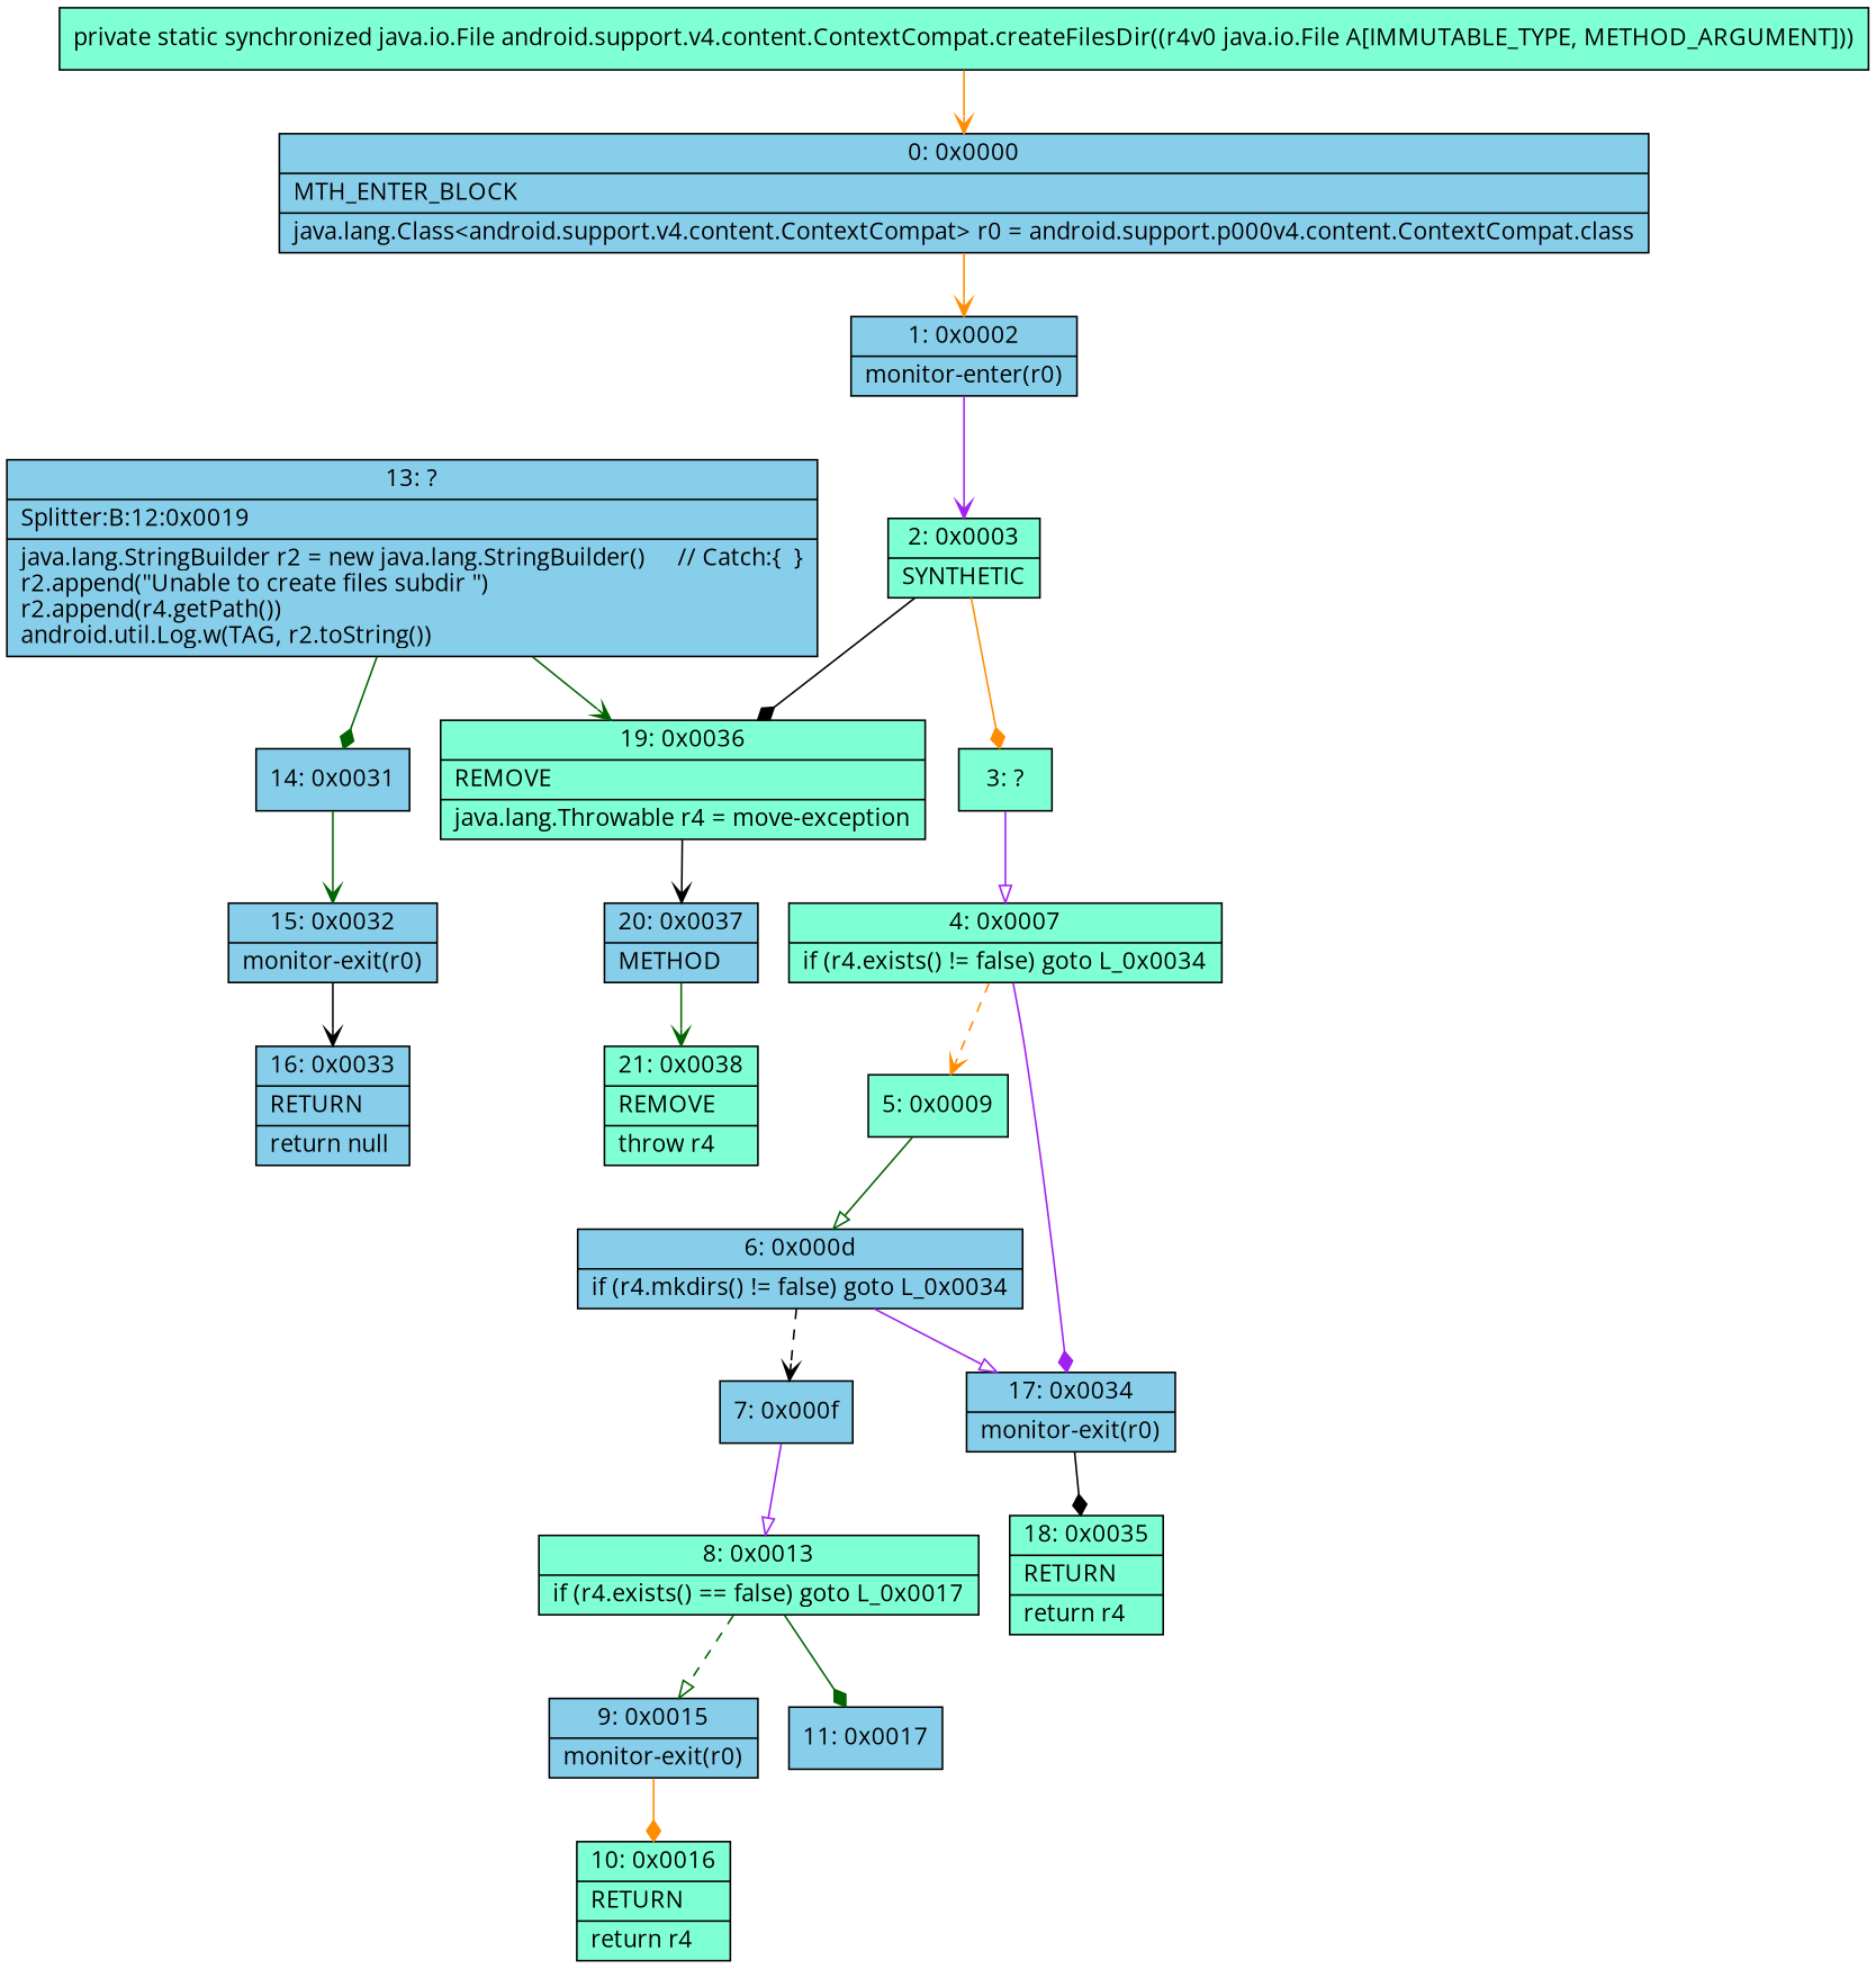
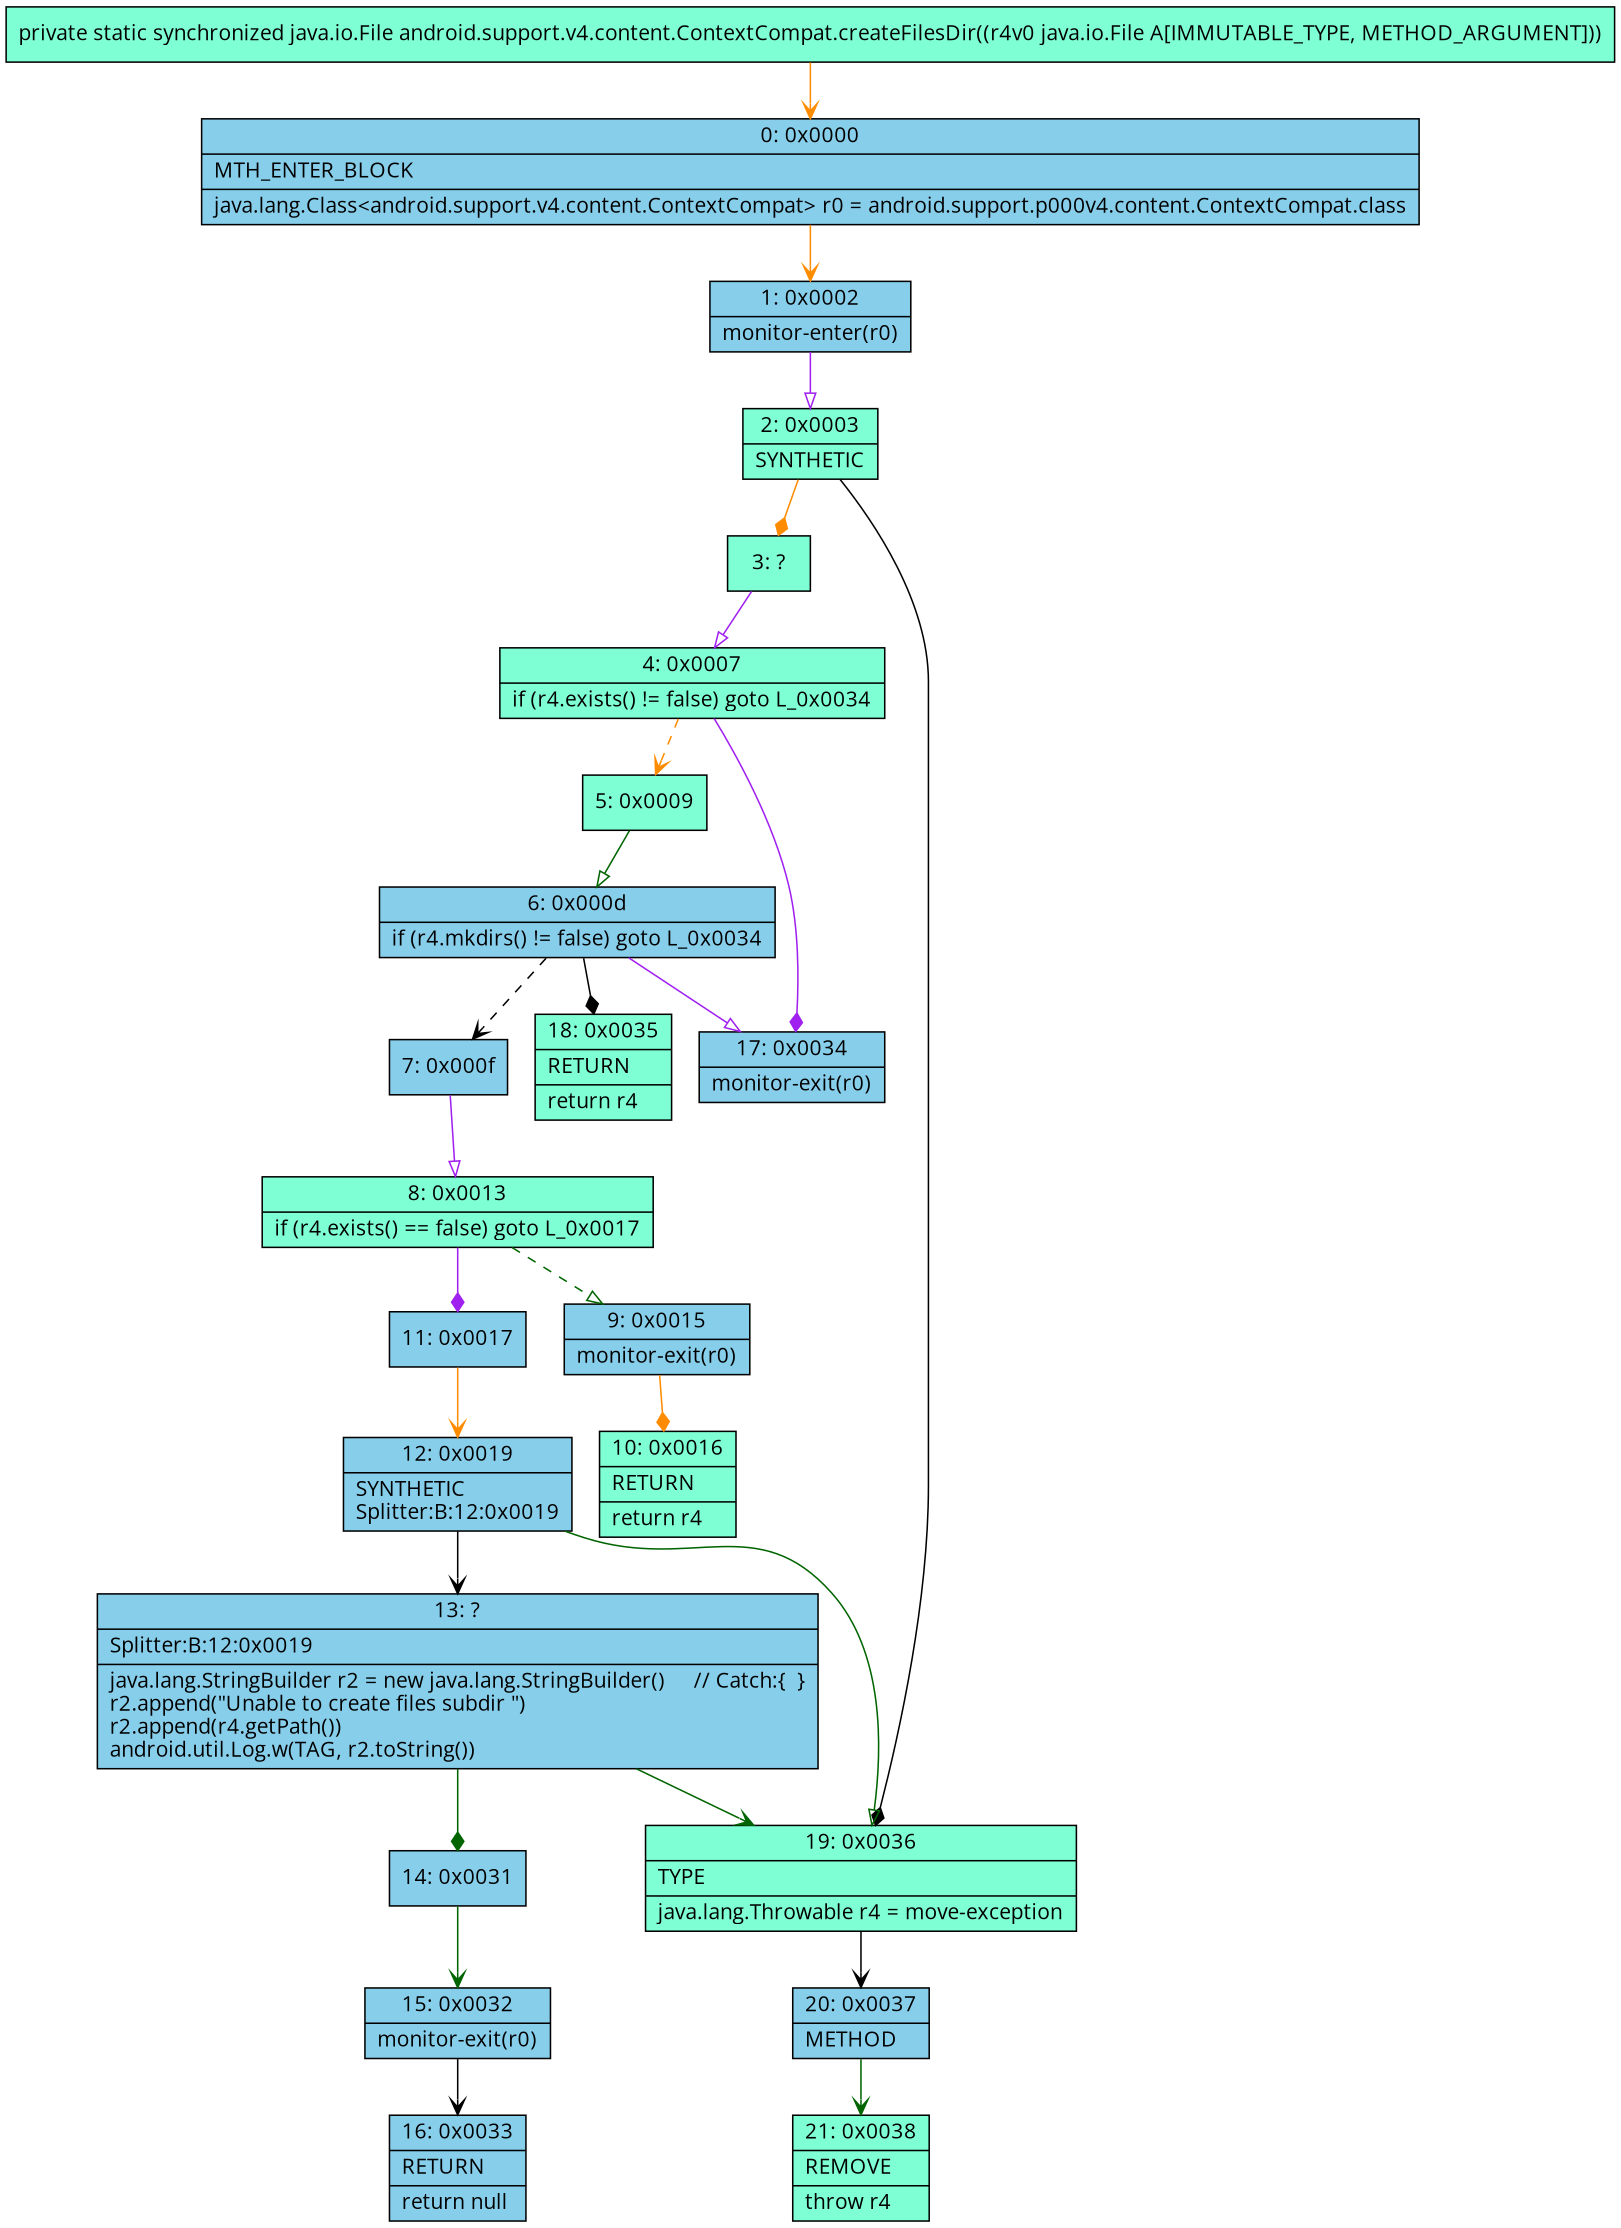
  digraph {
    fontname="Open Sans"
    node [fillcolor=skyblue fontname="Open Sans" shape=record style=filled]
    edge [arrowhead=vee color=darkgreen fontname="Open Sans"]
    n1 [label="{0\:\ 0x0000|MTH_ENTER_BLOCK\l|java.lang.Class\<android.support.v4.content.ContextCompat\> r0 = android.support.p000v4.content.ContextCompat.class\l}"]
    n2 [label="{1\:\ 0x0002|monitor\-enter(r0)\l}"]
    n3 [fillcolor=aquamarine label="{2\:\ 0x0003|SYNTHETIC\l}"]
    n4 [fillcolor=aquamarine label="{3\:\ ?}"]
-   n5 [fillcolor=aquamarine label="{19\:\ 0x0036|REMOVE\l|java.lang.Throwable r4 = move\-exception\l}"]
+   n5 [fillcolor=aquamarine label="{19\:\ 0x0036|TYPE\l|java.lang.Throwable r4 = move\-exception\l}"]
    n6 [fillcolor=aquamarine label="{4\:\ 0x0007|if (r4.exists() != false) goto L_0x0034\l}"]
    n7 [label="{20\:\ 0x0037|METHOD\l}"]
    n8 [fillcolor=aquamarine label="{5\:\ 0x0009}"]
    n9 [label="{17\:\ 0x0034|monitor\-exit(r0)\l}"]
    n10 [label="{6\:\ 0x000d|if (r4.mkdirs() != false) goto L_0x0034\l}"]
    n11 [fillcolor=aquamarine label="{18\:\ 0x0035|RETURN\l|return r4\l}"]
    n12 [label="{7\:\ 0x000f}"]
    n13 [fillcolor=aquamarine label="{8\:\ 0x0013|if (r4.exists() == false) goto L_0x0017\l}"]
    n14 [label="{9\:\ 0x0015|monitor\-exit(r0)\l}"]
    n15 [label="{11\:\ 0x0017}"]
    n16 [fillcolor=aquamarine label="{10\:\ 0x0016|RETURN\l|return r4\l}"]
+   n17 [label="{12\:\ 0x0019|SYNTHETIC\lSplitter:B:12:0x0019\l}"]
    n18 [label="{13\:\ ?|Splitter:B:12:0x0019\l|java.lang.StringBuilder r2 = new java.lang.StringBuilder()     \/\/ Catch:\{  \}\lr2.append(\"Unable to create files subdir \")\lr2.append(r4.getPath())\landroid.util.Log.w(TAG, r2.toString())\l}"]
    n19 [label="{14\:\ 0x0031}"]
    n20 [label="{15\:\ 0x0032|monitor\-exit(r0)\l}"]
    n21 [label="{16\:\ 0x0033|RETURN\l|return null\l}"]
    n22 [fillcolor=aquamarine label="{21\:\ 0x0038|REMOVE\l|throw r4\l}"]
    n23 [fillcolor=aquamarine label="{private static synchronized java.io.File android.support.v4.content.ContextCompat.createFilesDir((r4v0 java.io.File A[IMMUTABLE_TYPE, METHOD_ARGUMENT])) }"]
    n1 -> n2 [color=darkorange]
-   n2 -> n3 [color=purple]
+   n2 -> n3 [arrowhead=onormal color=purple]
    n3 -> n4 [arrowhead=diamond color=darkorange]
    n3 -> n5 [arrowhead=diamond color=black]
    n4 -> n6 [arrowhead=onormal color=purple]
    n5 -> n7 [color=black]
    n6 -> n8 [color=darkorange style=dashed]
    n6 -> n9 [arrowhead=diamond color=purple]
    n7 -> n22
    n8 -> n10 [arrowhead=onormal]
-   n9 -> n11 [arrowhead=diamond color=black]
+   n10 -> n11 [arrowhead=diamond color=black]
    n10 -> n9 [arrowhead=onormal color=purple]
    n10 -> n12 [color=black style=dashed]
    n12 -> n13 [arrowhead=onormal color=purple]
    n13 -> n14 [arrowhead=onormal style=dashed]
-   n13 -> n15 [arrowhead=diamond]
+   n13 -> n15 [arrowhead=diamond color=purple]
    n14 -> n16 [arrowhead=diamond color=darkorange]
+   n15 -> n17 [color=darkorange]
+   n17 -> n5 [arrowhead=onormal]
+   n17 -> n18 [color=black]
    n18 -> n5
    n18 -> n19 [arrowhead=diamond]
    n19 -> n20
    n20 -> n21 [color=black]
    n23 -> n1 [color=darkorange]
  }
